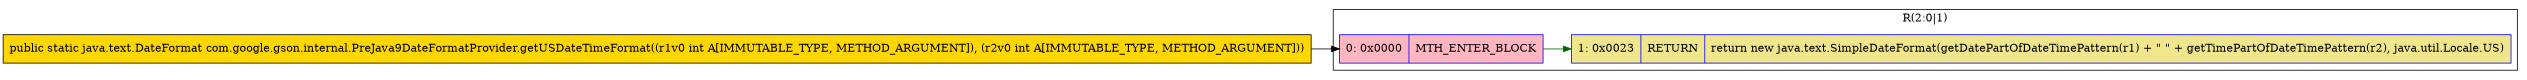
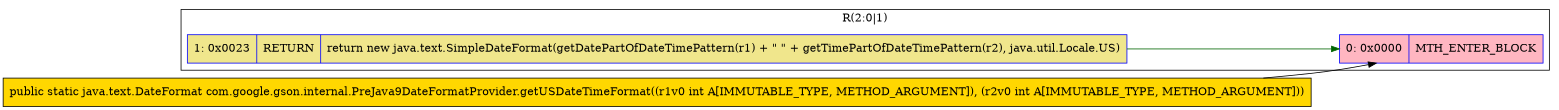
  digraph {
    rankdir=LR
    node [color=blue shape=record style=filled]
    n1 [label="{0\:\ 0x0000|MTH_ENTER_BLOCK\l}" fillcolor=lightpink]
    n2 [label="{1\:\ 0x0023|RETURN\l|return new java.text.SimpleDateFormat(getDatePartOfDateTimePattern(r1) + \" \" + getTimePartOfDateTimePattern(r2), java.util.Locale.US)\l}" fillcolor=khaki]
    n3 [label="{public static java.text.DateFormat com.google.gson.internal.PreJava9DateFormatProvider.getUSDateTimeFormat((r1v0 int A[IMMUTABLE_TYPE, METHOD_ARGUMENT]), (r2v0 int A[IMMUTABLE_TYPE, METHOD_ARGUMENT])) }" fillcolor=gold color=""]
    subgraph cluster_1 {
      label="R(2:0|1)"
      n1
      n2
    }
-   n1 -> n2 [color=darkgreen]
+   n2 -> n1 [color=darkgreen]
    n3 -> n1 [color=black]
  }
